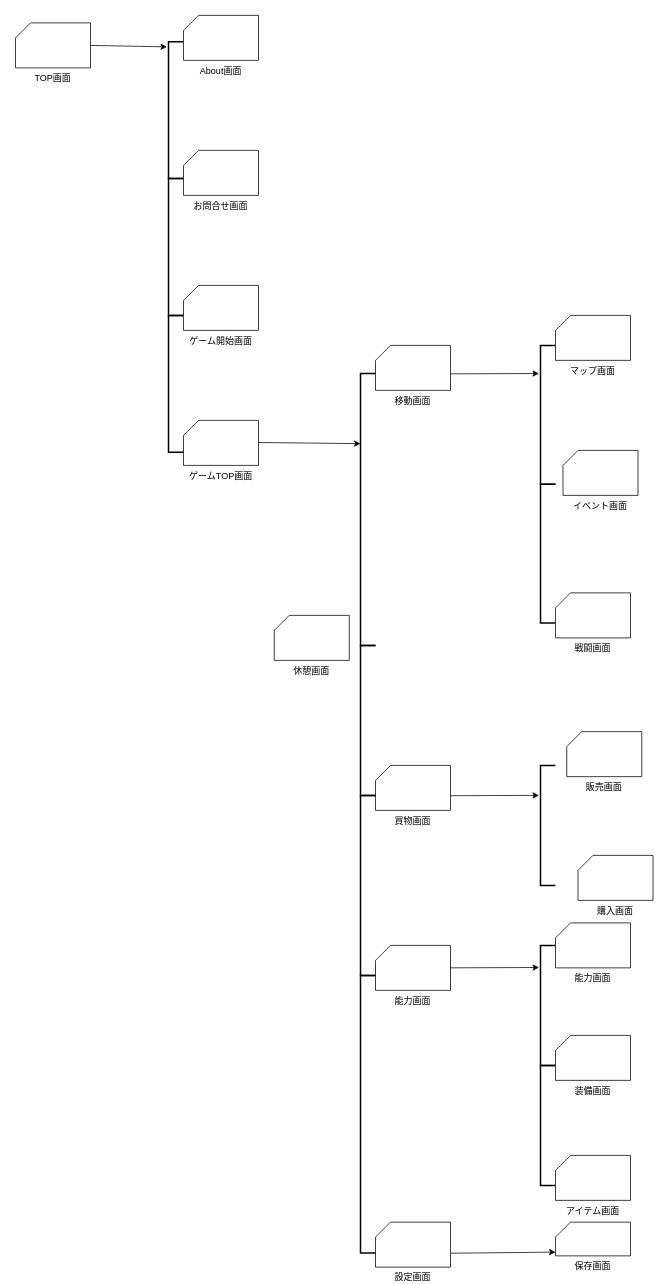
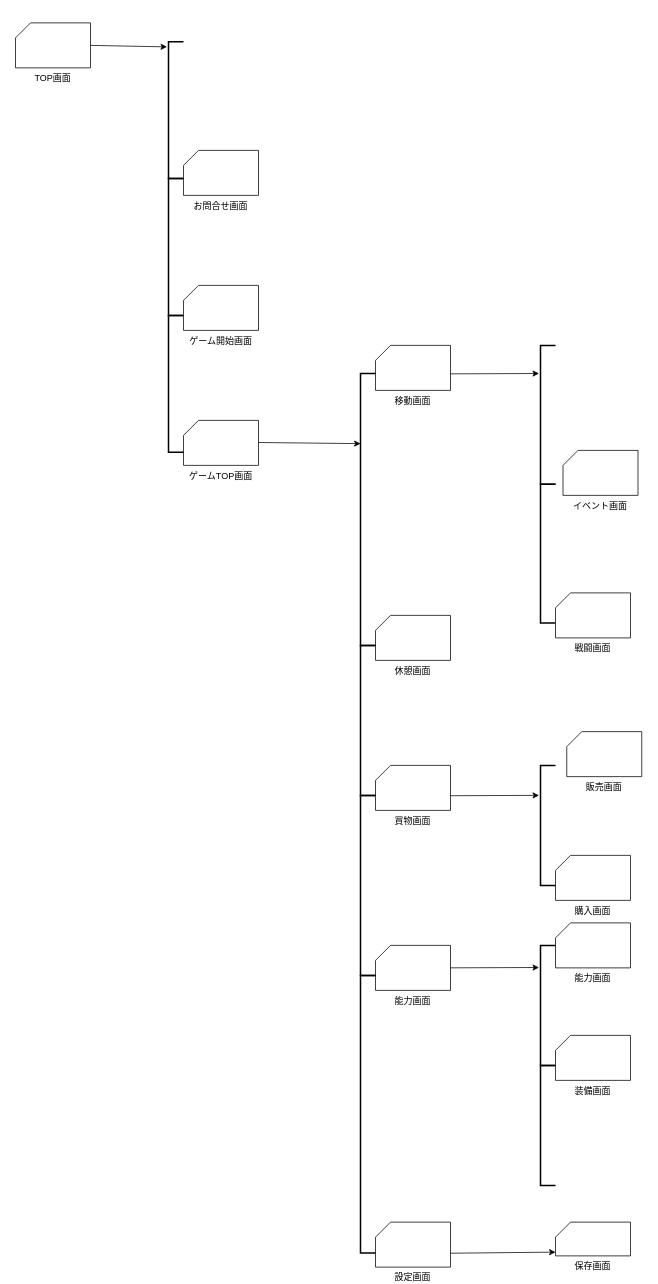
  <mxCell id="0" />
  <mxCell id="1" parent="0" />
  <mxCell id="2" value="TOP画面" style="verticalLabelPosition=bottom;verticalAlign=top;html=1;shape=card;whiteSpace=wrap;size=20;arcSize=12;" parent="1" vertex="1"><mxGeometry x="20" y="30" width="100" height="60" as="geometry" /></mxCell>
  <mxCell id="3" value="ゲームTOP画面" style="verticalLabelPosition=bottom;verticalAlign=top;html=1;shape=card;whiteSpace=wrap;size=20;arcSize=12;" parent="1" vertex="1"><mxGeometry x="244" y="560" width="100" height="60" as="geometry" /></mxCell>
  <mxCell id="4" value="" style="endArrow=classic;html=1;exitX=1;exitY=0.5;exitDx=0;exitDy=0;exitPerimeter=0;" parent="1" source="2" edge="1"><mxGeometry width="50" height="50" relative="1" as="geometry"><mxPoint x="140" y="590" as="sourcePoint" /><mxPoint x="222" y="62" as="targetPoint" /></mxGeometry></mxCell>
  <mxCell id="5" value="移動画面" style="verticalLabelPosition=bottom;verticalAlign=top;html=1;shape=card;whiteSpace=wrap;size=20;arcSize=12;" parent="1" vertex="1"><mxGeometry x="500" width="100" height="60" as="geometry" y="460" /></mxCell>
- <mxCell id="6" value="休憩画面" style="verticalLabelPosition=bottom;verticalAlign=top;html=1;shape=card;whiteSpace=wrap;size=20;arcSize=12;" parent="1" vertex="1"><mxGeometry x="365" y="820" width="100" height="60" as="geometry" /></mxCell>
+ <mxCell id="6" value="休憩画面" style="verticalLabelPosition=bottom;verticalAlign=top;html=1;shape=card;whiteSpace=wrap;size=20;arcSize=12;" parent="1" vertex="1"><mxGeometry x="500" y="820" width="100" height="60" as="geometry" /></mxCell>
  <mxCell id="7" value="買物画面" style="verticalLabelPosition=bottom;verticalAlign=top;html=1;shape=card;whiteSpace=wrap;size=20;arcSize=12;" parent="1" vertex="1"><mxGeometry x="500" y="1020" width="100" height="60" as="geometry" /></mxCell>
  <mxCell id="8" value="能力画面" style="verticalLabelPosition=bottom;verticalAlign=top;html=1;shape=card;whiteSpace=wrap;size=20;arcSize=12;" parent="1" vertex="1"><mxGeometry x="500" y="1260" width="100" height="60" as="geometry" /></mxCell>
  <mxCell id="9" value="設定画面" style="verticalLabelPosition=bottom;verticalAlign=top;html=1;shape=card;whiteSpace=wrap;size=20;arcSize=12;" parent="1" vertex="1"><mxGeometry x="500" y="1629" width="100" height="60" as="geometry" /></mxCell>
  <mxCell id="10" value="" style="endArrow=classic;html=1;exitX=1;exitY=0.5;exitDx=0;exitDy=0;exitPerimeter=0;entryX=0;entryY=0.258;entryDx=0;entryDy=0;entryPerimeter=0;" parent="1" target="11" edge="1"><mxGeometry width="50" height="50" relative="1" as="geometry"><mxPoint x="344" y="589.5" as="sourcePoint" /><mxPoint x="469" y="590.5" as="targetPoint" /></mxGeometry></mxCell>
  <mxCell id="11" value="" style="strokeWidth=2;html=1;shape=mxgraph.flowchart.annotation_1;align=left;pointerEvents=1;" parent="1" vertex="1"><mxGeometry x="480" y="497.5" width="20" height="362.5" as="geometry" /></mxCell>
  <mxCell id="12" value="" style="strokeWidth=2;html=1;shape=mxgraph.flowchart.annotation_1;align=left;pointerEvents=1;" parent="1" vertex="1"><mxGeometry x="720" width="20" height="185" as="geometry" y="460" /></mxCell>
  <mxCell id="13" value="" style="strokeWidth=2;html=1;shape=mxgraph.flowchart.annotation_1;align=left;pointerEvents=1;" parent="1" vertex="1"><mxGeometry x="480" y="860" width="20" height="200" as="geometry" /></mxCell>
  <mxCell id="14" value="" style="strokeWidth=2;html=1;shape=mxgraph.flowchart.annotation_1;align=left;pointerEvents=1;" parent="1" vertex="1"><mxGeometry x="720" y="1020" width="20" height="160" as="geometry" /></mxCell>
  <mxCell id="15" value="" style="strokeWidth=2;html=1;shape=mxgraph.flowchart.annotation_1;align=left;pointerEvents=1;" parent="1" vertex="1"><mxGeometry x="720" y="645" width="20" height="185" as="geometry" /></mxCell>
  <mxCell id="16" value="" style="strokeWidth=2;html=1;shape=mxgraph.flowchart.annotation_1;align=left;pointerEvents=1;" parent="1" vertex="1"><mxGeometry x="480" y="1060" width="20" height="240" as="geometry" /></mxCell>
  <mxCell id="17" value="" style="strokeWidth=2;html=1;shape=mxgraph.flowchart.annotation_1;align=left;pointerEvents=1;" parent="1" vertex="1"><mxGeometry x="720" y="1260" width="20" height="160" as="geometry" /></mxCell>
  <mxCell id="18" value="" style="strokeWidth=2;html=1;shape=mxgraph.flowchart.annotation_1;align=left;pointerEvents=1;" parent="1" vertex="1"><mxGeometry x="720" y="1420" width="20" height="160" as="geometry" /></mxCell>
  <mxCell id="19" value="" style="strokeWidth=2;html=1;shape=mxgraph.flowchart.annotation_1;align=left;pointerEvents=1;" parent="1" vertex="1"><mxGeometry x="480" y="1300" width="20" height="370" as="geometry" /></mxCell>
  <mxCell id="20" value="" style="endArrow=classic;html=1;exitX=1;exitY=0.5;exitDx=0;exitDy=0;exitPerimeter=0;entryX=-0.1;entryY=0.157;entryDx=0;entryDy=0;entryPerimeter=0;" parent="1" edge="1"><mxGeometry width="50" height="50" relative="1" as="geometry"><mxPoint x="600" y="1060.45" as="sourcePoint" /><mxPoint x="718" y="1059.995" as="targetPoint" /></mxGeometry></mxCell>
  <mxCell id="21" value="" style="endArrow=classic;html=1;exitX=1;exitY=0.5;exitDx=0;exitDy=0;exitPerimeter=0;entryX=-0.1;entryY=0.157;entryDx=0;entryDy=0;entryPerimeter=0;" parent="1" edge="1"><mxGeometry width="50" height="50" relative="1" as="geometry"><mxPoint x="600" y="1289.95" as="sourcePoint" /><mxPoint x="718" y="1289.495" as="targetPoint" /></mxGeometry></mxCell>
  <mxCell id="22" value="" style="endArrow=classic;html=1;exitX=1;exitY=0.5;exitDx=0;exitDy=0;exitPerimeter=0;entryX=0;entryY=0;entryDx=0;entryDy=40;entryPerimeter=0;" parent="1" target="32" edge="1"><mxGeometry width="50" height="50" relative="1" as="geometry"><mxPoint x="600" y="1670.46" as="sourcePoint" /><mxPoint x="718" y="1670.005" as="targetPoint" /></mxGeometry></mxCell>
  <mxCell id="23" value="" style="endArrow=classic;html=1;exitX=1;exitY=0.5;exitDx=0;exitDy=0;exitPerimeter=0;entryX=-0.1;entryY=0.157;entryDx=0;entryDy=0;entryPerimeter=0;" parent="1" edge="1"><mxGeometry width="50" height="50" relative="1" as="geometry"><mxPoint x="600" y="497.96" as="sourcePoint" /><mxPoint x="718" y="497.505" as="targetPoint" /></mxGeometry></mxCell>
- <mxCell id="24" value="マップ画面" style="verticalLabelPosition=bottom;verticalAlign=top;html=1;shape=card;whiteSpace=wrap;size=20;arcSize=12;" parent="1" vertex="1"><mxGeometry x="740" y="420" width="100" height="60" as="geometry" /></mxCell>
  <mxCell id="25" value="イベント画面" style="verticalLabelPosition=bottom;verticalAlign=top;html=1;shape=card;whiteSpace=wrap;size=20;arcSize=12;" parent="1" vertex="1"><mxGeometry x="750" y="600" width="100" height="60" as="geometry" /></mxCell>
  <mxCell id="26" value="戦闘画面" style="verticalLabelPosition=bottom;verticalAlign=top;html=1;shape=card;whiteSpace=wrap;size=20;arcSize=12;" parent="1" vertex="1"><mxGeometry x="740" y="790" width="100" height="60" as="geometry" /></mxCell>
  <mxCell id="27" value="販売画面" style="verticalLabelPosition=bottom;verticalAlign=top;html=1;shape=card;whiteSpace=wrap;size=20;arcSize=12;" parent="1" vertex="1"><mxGeometry x="755" y="975" width="100" height="60" as="geometry" /></mxCell>
- <mxCell id="28" value="購入画面" style="verticalLabelPosition=bottom;verticalAlign=top;html=1;shape=card;whiteSpace=wrap;size=20;arcSize=12;" parent="1" vertex="1"><mxGeometry x="770" y="1140" width="100" height="60" as="geometry" /></mxCell>
+ <mxCell id="28" value="購入画面" style="verticalLabelPosition=bottom;verticalAlign=top;html=1;shape=card;whiteSpace=wrap;size=20;arcSize=12;" parent="1" vertex="1"><mxGeometry x="740" y="1140" width="100" height="60" as="geometry" /></mxCell>
  <mxCell id="29" value="能力画面" style="verticalLabelPosition=bottom;verticalAlign=top;html=1;shape=card;whiteSpace=wrap;size=20;arcSize=12;" parent="1" vertex="1"><mxGeometry x="740" y="1230" width="100" height="60" as="geometry" /></mxCell>
  <mxCell id="30" value="装備画面" style="verticalLabelPosition=bottom;verticalAlign=top;html=1;shape=card;whiteSpace=wrap;size=20;arcSize=12;" parent="1" vertex="1"><mxGeometry x="740" y="1380" width="100" height="60" as="geometry" /></mxCell>
- <mxCell id="31" value="アイテム画面" style="verticalLabelPosition=bottom;verticalAlign=top;html=1;shape=card;whiteSpace=wrap;size=20;arcSize=12;" parent="1" vertex="1"><mxGeometry x="740" y="1540" width="100" height="60" as="geometry" /></mxCell>
  <mxCell id="32" value="保存画面" style="verticalLabelPosition=bottom;verticalAlign=top;html=1;shape=card;whiteSpace=wrap;size=20;arcSize=12;" parent="1" vertex="1"><mxGeometry x="740" y="1629" width="100" height="45" as="geometry" /></mxCell>
  <mxCell id="33" value="" style="strokeWidth=2;html=1;shape=mxgraph.flowchart.annotation_1;align=left;pointerEvents=1;" parent="1" vertex="1"><mxGeometry x="224" y="420" width="20" height="182.5" as="geometry" /></mxCell>
  <mxCell id="34" value="" style="strokeWidth=2;html=1;shape=mxgraph.flowchart.annotation_1;align=left;pointerEvents=1;" parent="1" vertex="1"><mxGeometry x="224" y="237.5" width="20" height="182.5" as="geometry" /></mxCell>
  <mxCell id="35" value="" style="strokeWidth=2;html=1;shape=mxgraph.flowchart.annotation_1;align=left;pointerEvents=1;" parent="1" vertex="1"><mxGeometry x="224" y="55" width="20" height="182.5" as="geometry" /></mxCell>
  <mxCell id="36" value="ゲーム開始画面" style="verticalLabelPosition=bottom;verticalAlign=top;html=1;shape=card;whiteSpace=wrap;size=20;arcSize=12;" parent="1" vertex="1"><mxGeometry x="244" y="380" width="100" height="60" as="geometry" /></mxCell>
  <mxCell id="37" value="お問合せ画面" style="verticalLabelPosition=bottom;verticalAlign=top;html=1;shape=card;whiteSpace=wrap;size=20;arcSize=12;" parent="1" vertex="1"><mxGeometry x="244" y="200" width="100" height="60" as="geometry" /></mxCell>
- <mxCell id="38" value="About画面" style="verticalLabelPosition=bottom;verticalAlign=top;html=1;shape=card;whiteSpace=wrap;size=20;arcSize=12;" parent="1" vertex="1"><mxGeometry x="244" y="20" width="100" height="60" as="geometry" /></mxCell>
